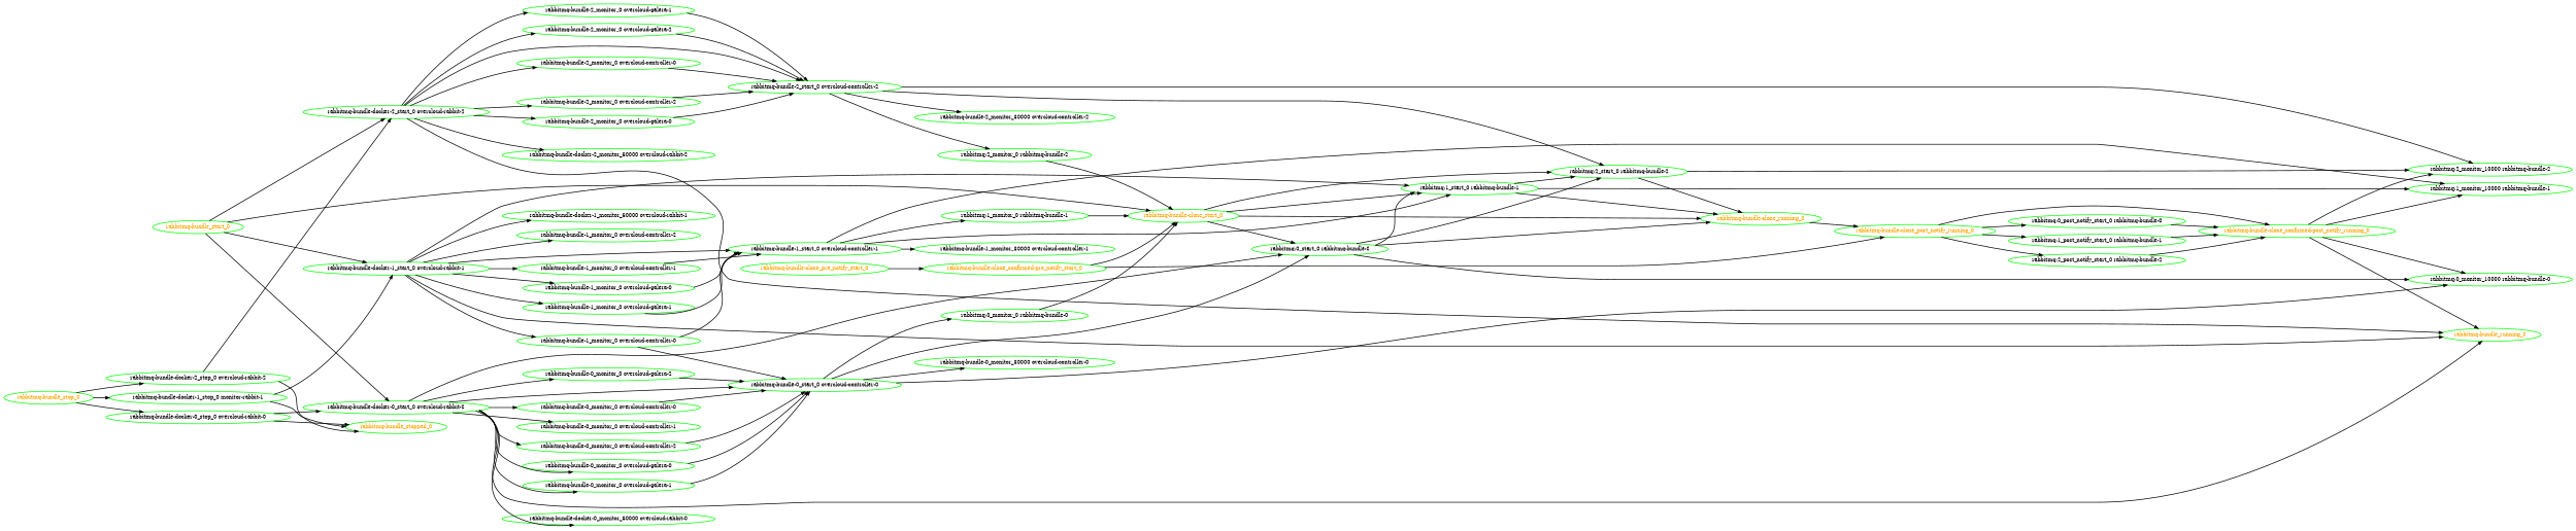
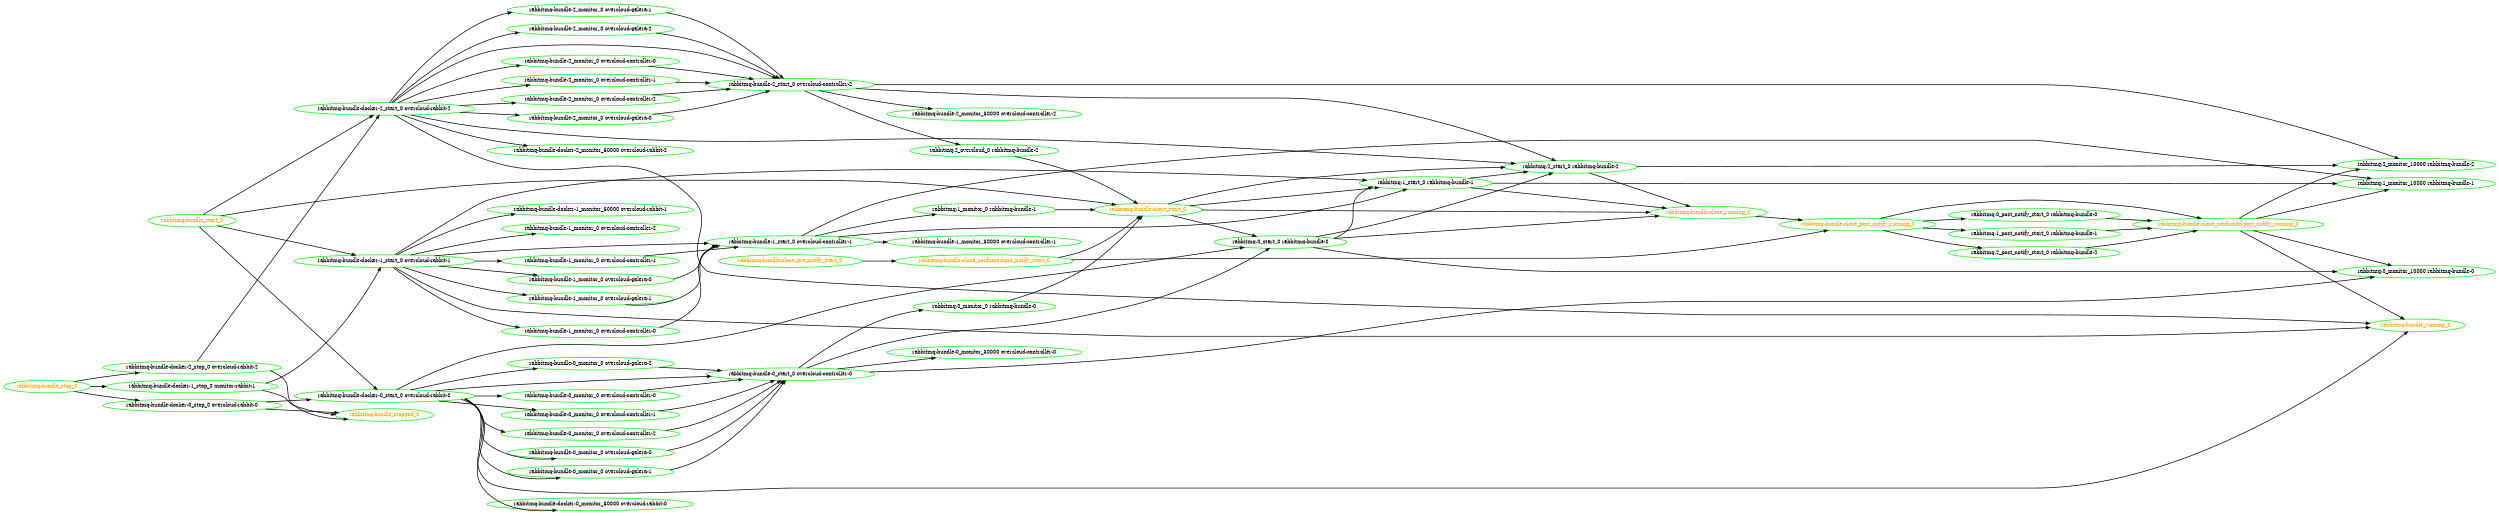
  digraph {
    rankdir=LR
    node [color=green fontcolor=black style=bold]
    edge [style=bold]
    "rabbitmq-bundle-0_monitor_0 overcloud-controller-0"
    "rabbitmq-bundle-0_start_0 overcloud-controller-0"
    "rabbitmq-bundle-0_monitor_30000 overcloud-controller-0"
    "rabbitmq:0_monitor_0 rabbitmq-bundle-0"
    "rabbitmq:0_monitor_10000 rabbitmq-bundle-0"
    "rabbitmq:0_start_0 rabbitmq-bundle-0"
    "rabbitmq-bundle-clone_start_0" [fontcolor=orange]
    "rabbitmq:1_start_0 rabbitmq-bundle-1"
    "rabbitmq:2_start_0 rabbitmq-bundle-2"
    "rabbitmq-bundle-clone_running_0" [fontcolor=orange]
    "rabbitmq-bundle-0_monitor_0 overcloud-controller-1"
    "rabbitmq-bundle-0_monitor_0 overcloud-controller-2"
    "rabbitmq-bundle-0_monitor_0 overcloud-galera-0"
    "rabbitmq-bundle-0_monitor_0 overcloud-galera-1"
    "rabbitmq-bundle-0_monitor_0 overcloud-galera-2"
    "rabbitmq:1_monitor_10000 rabbitmq-bundle-1"
    "rabbitmq:2_monitor_10000 rabbitmq-bundle-2"
    "rabbitmq-bundle-clone_post_notify_running_0" [fontcolor=orange]
    "rabbitmq-bundle-1_monitor_0 overcloud-controller-0"
    "rabbitmq-bundle-1_start_0 overcloud-controller-1"
    "rabbitmq-bundle-1_monitor_30000 overcloud-controller-1"
    "rabbitmq:1_monitor_0 rabbitmq-bundle-1"
    "rabbitmq-bundle-1_monitor_0 overcloud-controller-1"
    "rabbitmq-bundle-1_monitor_0 overcloud-galera-0"
    "rabbitmq-bundle-1_monitor_0 overcloud-galera-1"
    "rabbitmq-bundle-2_monitor_0 overcloud-controller-0"
    "rabbitmq-bundle-2_start_0 overcloud-controller-2"
    "rabbitmq-bundle-2_monitor_30000 overcloud-controller-2"
-   "rabbitmq:2_monitor_0 rabbitmq-bundle-2"
+   "rabbitmq:2_monitor_0 rabbitmq-bundle-2" [label="rabbitmq:2_overcloud_0 rabbitmq-bundle-2"]
+   "rabbitmq-bundle-2_monitor_0 overcloud-controller-1"
    "rabbitmq-bundle-2_monitor_0 overcloud-controller-2"
    "rabbitmq-bundle-2_monitor_0 overcloud-galera-0"
    "rabbitmq-bundle-2_monitor_0 overcloud-galera-1"
    "rabbitmq-bundle-2_monitor_0 overcloud-galera-2"
    "rabbitmq-bundle-clone_confirmed-post_notify_running_0" [fontcolor=orange]
    "rabbitmq-bundle_running_0" [fontcolor=orange]
    "rabbitmq-bundle-clone_confirmed-pre_notify_start_0" [fontcolor=orange]
    "rabbitmq:0_post_notify_start_0 rabbitmq-bundle-0"
    "rabbitmq:1_post_notify_start_0 rabbitmq-bundle-1"
    "rabbitmq:2_post_notify_start_0 rabbitmq-bundle-2"
    "rabbitmq-bundle-clone_pre_notify_start_0" [fontcolor=orange]
    "rabbitmq-bundle-docker-0_start_0 overcloud-rabbit-0"
    "rabbitmq-bundle-docker-0_monitor_60000 overcloud-rabbit-0"
    "rabbitmq-bundle-docker-0_stop_0 overcloud-rabbit-0"
    "rabbitmq-bundle_stopped_0" [fontcolor=orange]
    "rabbitmq-bundle-docker-1_start_0 overcloud-rabbit-1"
    "rabbitmq-bundle-1_monitor_0 overcloud-controller-2"
    "rabbitmq-bundle-docker-1_monitor_60000 overcloud-rabbit-1"
    n49 [label="rabbitmq-bundle-docker-1_stop_0 monitor-rabbit-1"]
    "rabbitmq-bundle-docker-2_start_0 overcloud-rabbit-2"
    "rabbitmq-bundle-docker-2_monitor_60000 overcloud-rabbit-2"
    "rabbitmq-bundle-docker-2_stop_0 overcloud-rabbit-2"
    "rabbitmq-bundle_start_0" [fontcolor=orange]
    "rabbitmq-bundle_stop_0" [fontcolor=orange]
    "rabbitmq-bundle-0_monitor_0 overcloud-controller-0" -> "rabbitmq-bundle-0_start_0 overcloud-controller-0"
    "rabbitmq-bundle-0_start_0 overcloud-controller-0" -> "rabbitmq-bundle-0_monitor_30000 overcloud-controller-0"
    "rabbitmq-bundle-0_start_0 overcloud-controller-0" -> "rabbitmq:0_monitor_0 rabbitmq-bundle-0"
    "rabbitmq-bundle-0_start_0 overcloud-controller-0" -> "rabbitmq:0_monitor_10000 rabbitmq-bundle-0"
    "rabbitmq-bundle-0_start_0 overcloud-controller-0" -> "rabbitmq:0_start_0 rabbitmq-bundle-0"
    "rabbitmq:0_monitor_0 rabbitmq-bundle-0" -> "rabbitmq-bundle-clone_start_0"
    "rabbitmq:0_start_0 rabbitmq-bundle-0" -> "rabbitmq:0_monitor_10000 rabbitmq-bundle-0"
    "rabbitmq:0_start_0 rabbitmq-bundle-0" -> "rabbitmq:1_start_0 rabbitmq-bundle-1"
    "rabbitmq:0_start_0 rabbitmq-bundle-0" -> "rabbitmq:2_start_0 rabbitmq-bundle-2"
    "rabbitmq:0_start_0 rabbitmq-bundle-0" -> "rabbitmq-bundle-clone_running_0"
    "rabbitmq-bundle-clone_start_0" -> "rabbitmq:0_start_0 rabbitmq-bundle-0"
    "rabbitmq-bundle-clone_start_0" -> "rabbitmq:1_start_0 rabbitmq-bundle-1"
    "rabbitmq-bundle-clone_start_0" -> "rabbitmq:2_start_0 rabbitmq-bundle-2"
    "rabbitmq-bundle-clone_start_0" -> "rabbitmq-bundle-clone_running_0"
    "rabbitmq:1_start_0 rabbitmq-bundle-1" -> "rabbitmq:2_start_0 rabbitmq-bundle-2"
    "rabbitmq:1_start_0 rabbitmq-bundle-1" -> "rabbitmq-bundle-clone_running_0"
    "rabbitmq:1_start_0 rabbitmq-bundle-1" -> "rabbitmq:1_monitor_10000 rabbitmq-bundle-1"
    "rabbitmq:2_start_0 rabbitmq-bundle-2" -> "rabbitmq-bundle-clone_running_0"
    "rabbitmq:2_start_0 rabbitmq-bundle-2" -> "rabbitmq:2_monitor_10000 rabbitmq-bundle-2"
    "rabbitmq-bundle-clone_running_0" -> "rabbitmq-bundle-clone_post_notify_running_0"
-   "rabbitmq-bundle-1_monitor_0 overcloud-controller-0" -> "rabbitmq-bundle-0_start_0 overcloud-controller-0"
+   "rabbitmq-bundle-0_monitor_0 overcloud-controller-1" -> "rabbitmq-bundle-0_start_0 overcloud-controller-0"
    "rabbitmq-bundle-0_monitor_0 overcloud-controller-2" -> "rabbitmq-bundle-0_start_0 overcloud-controller-0"
    "rabbitmq-bundle-0_monitor_0 overcloud-galera-0" -> "rabbitmq-bundle-0_start_0 overcloud-controller-0"
    "rabbitmq-bundle-0_monitor_0 overcloud-galera-1" -> "rabbitmq-bundle-0_start_0 overcloud-controller-0"
    "rabbitmq-bundle-0_monitor_0 overcloud-galera-2" -> "rabbitmq-bundle-0_start_0 overcloud-controller-0"
    "rabbitmq-bundle-clone_post_notify_running_0" -> "rabbitmq-bundle-clone_confirmed-post_notify_running_0"
    "rabbitmq-bundle-clone_post_notify_running_0" -> "rabbitmq:0_post_notify_start_0 rabbitmq-bundle-0"
    "rabbitmq-bundle-clone_post_notify_running_0" -> "rabbitmq:1_post_notify_start_0 rabbitmq-bundle-1"
    "rabbitmq-bundle-clone_post_notify_running_0" -> "rabbitmq:2_post_notify_start_0 rabbitmq-bundle-2"
    "rabbitmq-bundle-1_monitor_0 overcloud-controller-0" -> "rabbitmq-bundle-1_start_0 overcloud-controller-1"
    "rabbitmq-bundle-1_start_0 overcloud-controller-1" -> "rabbitmq:1_start_0 rabbitmq-bundle-1"
    "rabbitmq-bundle-1_start_0 overcloud-controller-1" -> "rabbitmq:1_monitor_10000 rabbitmq-bundle-1"
    "rabbitmq-bundle-1_start_0 overcloud-controller-1" -> "rabbitmq-bundle-1_monitor_30000 overcloud-controller-1"
    "rabbitmq-bundle-1_start_0 overcloud-controller-1" -> "rabbitmq:1_monitor_0 rabbitmq-bundle-1"
    "rabbitmq:1_monitor_0 rabbitmq-bundle-1" -> "rabbitmq-bundle-clone_start_0"
    "rabbitmq-bundle-1_monitor_0 overcloud-controller-1" -> "rabbitmq-bundle-1_start_0 overcloud-controller-1"
    "rabbitmq-bundle-1_monitor_0 overcloud-galera-0" -> "rabbitmq-bundle-1_start_0 overcloud-controller-1"
    "rabbitmq-bundle-1_monitor_0 overcloud-galera-1" -> "rabbitmq-bundle-1_start_0 overcloud-controller-1"
    "rabbitmq-bundle-2_monitor_0 overcloud-controller-0" -> "rabbitmq-bundle-2_start_0 overcloud-controller-2"
    "rabbitmq-bundle-2_start_0 overcloud-controller-2" -> "rabbitmq:2_start_0 rabbitmq-bundle-2"
    "rabbitmq-bundle-2_start_0 overcloud-controller-2" -> "rabbitmq:2_monitor_10000 rabbitmq-bundle-2"
    "rabbitmq-bundle-2_start_0 overcloud-controller-2" -> "rabbitmq-bundle-2_monitor_30000 overcloud-controller-2"
    "rabbitmq-bundle-2_start_0 overcloud-controller-2" -> "rabbitmq:2_monitor_0 rabbitmq-bundle-2"
    "rabbitmq:2_monitor_0 rabbitmq-bundle-2" -> "rabbitmq-bundle-clone_start_0"
+   "rabbitmq-bundle-2_monitor_0 overcloud-controller-1" -> "rabbitmq-bundle-2_start_0 overcloud-controller-2"
    "rabbitmq-bundle-2_monitor_0 overcloud-controller-2" -> "rabbitmq-bundle-2_start_0 overcloud-controller-2"
    "rabbitmq-bundle-2_monitor_0 overcloud-galera-0" -> "rabbitmq-bundle-2_start_0 overcloud-controller-2"
    "rabbitmq-bundle-2_monitor_0 overcloud-galera-1" -> "rabbitmq-bundle-2_start_0 overcloud-controller-2"
    "rabbitmq-bundle-2_monitor_0 overcloud-galera-2" -> "rabbitmq-bundle-2_start_0 overcloud-controller-2"
    "rabbitmq-bundle-clone_confirmed-post_notify_running_0" -> "rabbitmq:0_monitor_10000 rabbitmq-bundle-0"
    "rabbitmq-bundle-clone_confirmed-post_notify_running_0" -> "rabbitmq:1_monitor_10000 rabbitmq-bundle-1"
    "rabbitmq-bundle-clone_confirmed-post_notify_running_0" -> "rabbitmq:2_monitor_10000 rabbitmq-bundle-2"
    "rabbitmq-bundle-clone_confirmed-post_notify_running_0" -> "rabbitmq-bundle_running_0"
    "rabbitmq-bundle-clone_confirmed-pre_notify_start_0" -> "rabbitmq-bundle-clone_start_0"
    "rabbitmq-bundle-clone_confirmed-pre_notify_start_0" -> "rabbitmq-bundle-clone_post_notify_running_0"
    "rabbitmq:0_post_notify_start_0 rabbitmq-bundle-0" -> "rabbitmq-bundle-clone_confirmed-post_notify_running_0"
    "rabbitmq:1_post_notify_start_0 rabbitmq-bundle-1" -> "rabbitmq-bundle-clone_confirmed-post_notify_running_0"
    "rabbitmq:2_post_notify_start_0 rabbitmq-bundle-2" -> "rabbitmq-bundle-clone_confirmed-post_notify_running_0"
    "rabbitmq-bundle-clone_pre_notify_start_0" -> "rabbitmq-bundle-clone_confirmed-pre_notify_start_0"
    "rabbitmq-bundle-docker-0_start_0 overcloud-rabbit-0" -> "rabbitmq-bundle-0_monitor_0 overcloud-controller-0"
    "rabbitmq-bundle-docker-0_start_0 overcloud-rabbit-0" -> "rabbitmq-bundle-0_start_0 overcloud-controller-0"
    "rabbitmq-bundle-docker-0_start_0 overcloud-rabbit-0" -> "rabbitmq:0_start_0 rabbitmq-bundle-0"
    "rabbitmq-bundle-docker-0_start_0 overcloud-rabbit-0" -> "rabbitmq-bundle-0_monitor_0 overcloud-controller-1"
    "rabbitmq-bundle-docker-0_start_0 overcloud-rabbit-0" -> "rabbitmq-bundle-0_monitor_0 overcloud-controller-2"
    "rabbitmq-bundle-docker-0_start_0 overcloud-rabbit-0" -> "rabbitmq-bundle-0_monitor_0 overcloud-galera-0"
    "rabbitmq-bundle-docker-0_start_0 overcloud-rabbit-0" -> "rabbitmq-bundle-0_monitor_0 overcloud-galera-1"
    "rabbitmq-bundle-docker-0_start_0 overcloud-rabbit-0" -> "rabbitmq-bundle-0_monitor_0 overcloud-galera-2"
    "rabbitmq-bundle-docker-0_start_0 overcloud-rabbit-0" -> "rabbitmq-bundle_running_0"
    "rabbitmq-bundle-docker-0_start_0 overcloud-rabbit-0" -> "rabbitmq-bundle-docker-0_monitor_60000 overcloud-rabbit-0"
    "rabbitmq-bundle-docker-0_stop_0 overcloud-rabbit-0" -> "rabbitmq-bundle-docker-0_start_0 overcloud-rabbit-0"
    "rabbitmq-bundle-docker-0_stop_0 overcloud-rabbit-0" -> "rabbitmq-bundle_stopped_0"
    "rabbitmq-bundle-docker-1_start_0 overcloud-rabbit-1" -> "rabbitmq:1_start_0 rabbitmq-bundle-1"
    "rabbitmq-bundle-docker-1_start_0 overcloud-rabbit-1" -> "rabbitmq-bundle-1_monitor_0 overcloud-controller-0"
    "rabbitmq-bundle-docker-1_start_0 overcloud-rabbit-1" -> "rabbitmq-bundle-1_start_0 overcloud-controller-1"
    "rabbitmq-bundle-docker-1_start_0 overcloud-rabbit-1" -> "rabbitmq-bundle-1_monitor_0 overcloud-controller-1"
    "rabbitmq-bundle-docker-1_start_0 overcloud-rabbit-1" -> "rabbitmq-bundle-1_monitor_0 overcloud-galera-0"
    "rabbitmq-bundle-docker-1_start_0 overcloud-rabbit-1" -> "rabbitmq-bundle-1_monitor_0 overcloud-galera-1"
    "rabbitmq-bundle-docker-1_start_0 overcloud-rabbit-1" -> "rabbitmq-bundle_running_0"
    "rabbitmq-bundle-docker-1_start_0 overcloud-rabbit-1" -> "rabbitmq-bundle-1_monitor_0 overcloud-controller-2"
    "rabbitmq-bundle-docker-1_start_0 overcloud-rabbit-1" -> "rabbitmq-bundle-docker-1_monitor_60000 overcloud-rabbit-1"
    n49 -> "rabbitmq-bundle_stopped_0"
    n49 -> "rabbitmq-bundle-docker-1_start_0 overcloud-rabbit-1"
+   "rabbitmq-bundle-docker-2_start_0 overcloud-rabbit-2" -> "rabbitmq:2_start_0 rabbitmq-bundle-2"
    "rabbitmq-bundle-docker-2_start_0 overcloud-rabbit-2" -> "rabbitmq-bundle-2_monitor_0 overcloud-controller-0"
    "rabbitmq-bundle-docker-2_start_0 overcloud-rabbit-2" -> "rabbitmq-bundle-2_start_0 overcloud-controller-2"
+   "rabbitmq-bundle-docker-2_start_0 overcloud-rabbit-2" -> "rabbitmq-bundle-2_monitor_0 overcloud-controller-1"
    "rabbitmq-bundle-docker-2_start_0 overcloud-rabbit-2" -> "rabbitmq-bundle-2_monitor_0 overcloud-controller-2"
    "rabbitmq-bundle-docker-2_start_0 overcloud-rabbit-2" -> "rabbitmq-bundle-2_monitor_0 overcloud-galera-0"
    "rabbitmq-bundle-docker-2_start_0 overcloud-rabbit-2" -> "rabbitmq-bundle-2_monitor_0 overcloud-galera-1"
    "rabbitmq-bundle-docker-2_start_0 overcloud-rabbit-2" -> "rabbitmq-bundle-2_monitor_0 overcloud-galera-2"
    "rabbitmq-bundle-docker-2_start_0 overcloud-rabbit-2" -> "rabbitmq-bundle_running_0"
    "rabbitmq-bundle-docker-2_start_0 overcloud-rabbit-2" -> "rabbitmq-bundle-docker-2_monitor_60000 overcloud-rabbit-2"
    "rabbitmq-bundle-docker-2_stop_0 overcloud-rabbit-2" -> "rabbitmq-bundle_stopped_0"
    "rabbitmq-bundle-docker-2_stop_0 overcloud-rabbit-2" -> "rabbitmq-bundle-docker-2_start_0 overcloud-rabbit-2"
    "rabbitmq-bundle_start_0" -> "rabbitmq-bundle-clone_start_0"
    "rabbitmq-bundle_start_0" -> "rabbitmq-bundle-docker-0_start_0 overcloud-rabbit-0"
    "rabbitmq-bundle_start_0" -> "rabbitmq-bundle-docker-1_start_0 overcloud-rabbit-1"
    "rabbitmq-bundle_start_0" -> "rabbitmq-bundle-docker-2_start_0 overcloud-rabbit-2"
    "rabbitmq-bundle_stop_0" -> "rabbitmq-bundle-docker-0_stop_0 overcloud-rabbit-0"
    "rabbitmq-bundle_stop_0" -> n49
    "rabbitmq-bundle_stop_0" -> "rabbitmq-bundle-docker-2_stop_0 overcloud-rabbit-2"
  }
